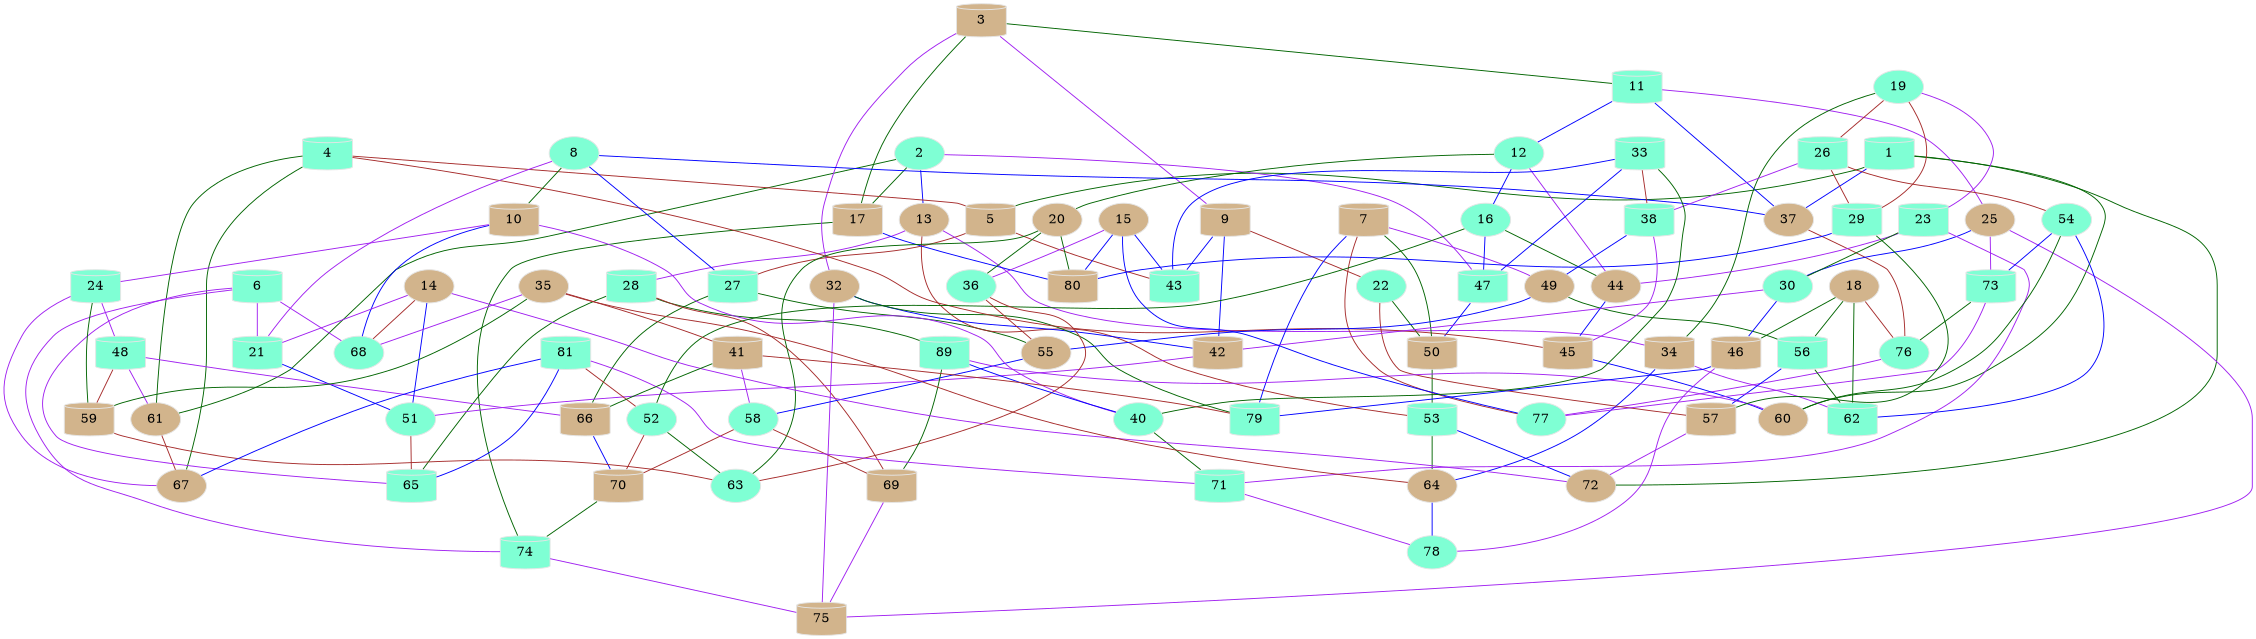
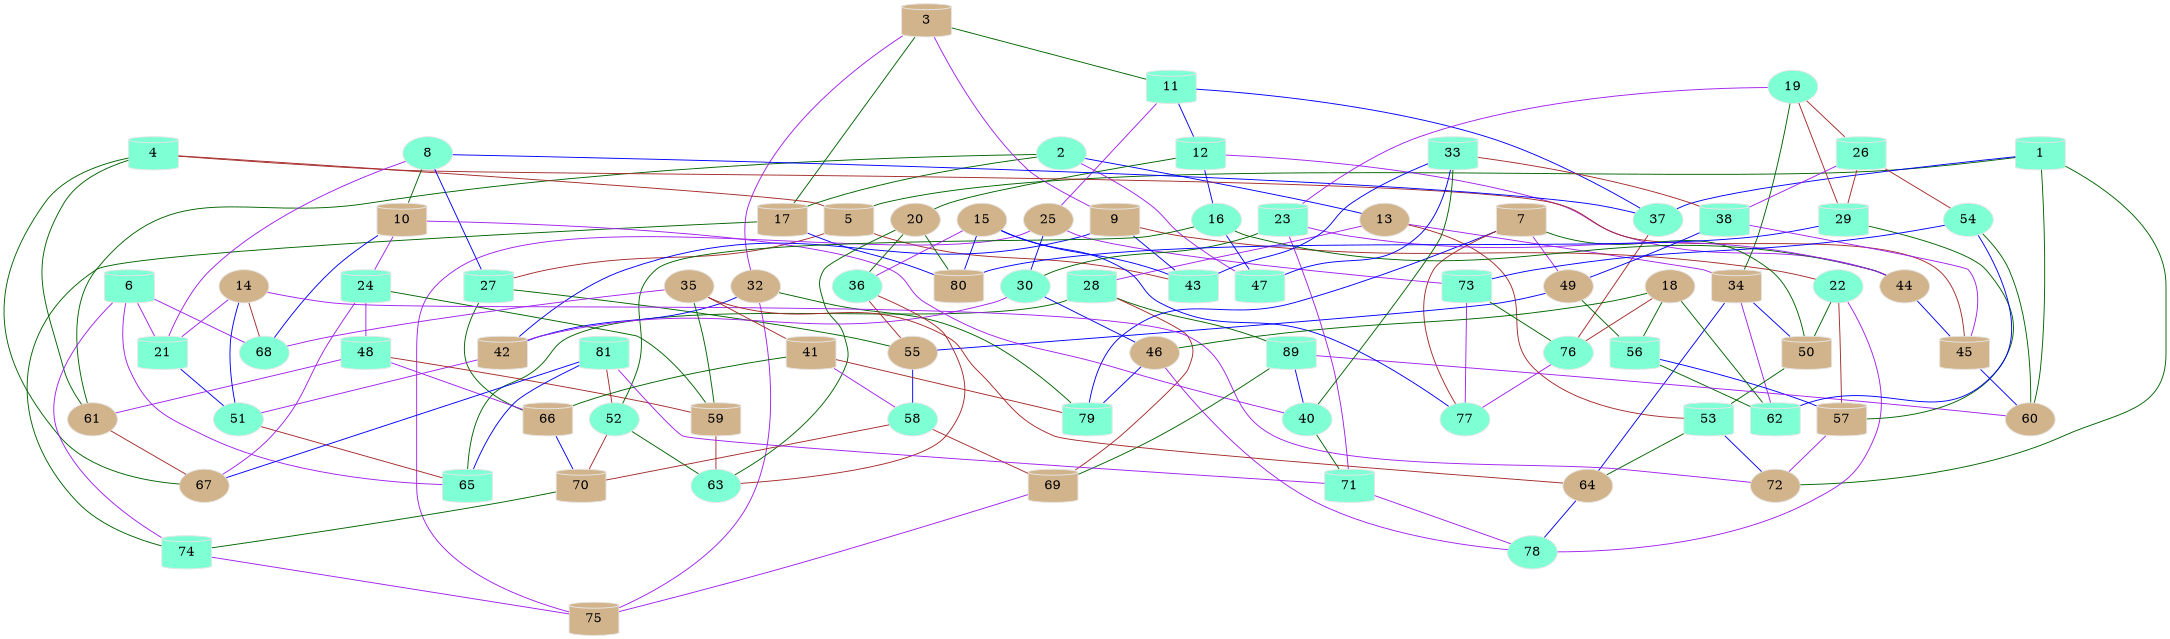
  graph {
    node [color=gray90 fillcolor=aquamarine shape=cylinder style=filled]
    edge [color=purple]
    5 [fillcolor=tan]
    1
-   37 [fillcolor=tan shape=ellipse]
+   37 [shape=ellipse]
    60 [fillcolor=tan shape=ellipse]
    72 [fillcolor=tan shape=ellipse]
    27
    43
    76 [shape=ellipse]
    2 [shape=ellipse]
    13 [fillcolor=tan shape=ellipse]
    17 [fillcolor=tan]
    47
    61 [fillcolor=tan shape=ellipse]
    28
    34 [fillcolor=tan]
    53
    74
    80 [fillcolor=tan]
    50 [fillcolor=tan]
    67 [fillcolor=tan shape=ellipse]
    3 [fillcolor=tan]
    9 [fillcolor=tan]
    11
    32 [fillcolor=tan shape=ellipse]
    22 [shape=ellipse]
    42 [fillcolor=tan]
-   12 [shape=ellipse]
+   12
    25 [fillcolor=tan shape=ellipse]
    79
    75 [fillcolor=tan]
    4
    45 [fillcolor=tan]
    55 [fillcolor=tan shape=ellipse]
    66 [fillcolor=tan]
    6
    21
    65
    68 [shape=ellipse]
    51 [shape=ellipse]
    7 [fillcolor=tan]
    49 [fillcolor=tan shape=ellipse]
    77 [shape=ellipse]
    56
    8 [shape=ellipse]
    10 [fillcolor=tan]
    24
    40 [shape=ellipse]
    57 [fillcolor=tan]
    78 [shape=ellipse]
    48
    59 [fillcolor=tan]
    71
    16 [shape=ellipse]
    20 [fillcolor=tan shape=ellipse]
    44 [fillcolor=tan shape=ellipse]
    30 [shape=ellipse]
    73
    52 [shape=ellipse]
    36 [shape=ellipse]
    63 [shape=ellipse]
    n61 [label=89]
    69 [fillcolor=tan]
    62
    64 [fillcolor=tan shape=ellipse]
    14 [fillcolor=tan shape=ellipse]
    15 [fillcolor=tan shape=ellipse]
    70 [fillcolor=tan]
    18 [fillcolor=tan shape=ellipse]
-   46 [fillcolor=tan]
+   46 [fillcolor=tan shape=ellipse]
    19 [shape=ellipse]
    23
    26
    29
    38
    54 [shape=ellipse]
    58 [shape=ellipse]
    n77 [label=81]
    33
    35 [fillcolor=tan shape=ellipse]
    41 [fillcolor=tan]
    5 -- 27 [color=brown]
    5 -- 43 [color=brown]
    1 -- 5 [color=darkgreen]
    1 -- 37 [color=blue]
    1 -- 60 [color=darkgreen]
    1 -- 72 [color=darkgreen]
    37 -- 76 [color=brown]
    27 -- 55 [color=darkgreen]
    27 -- 66 [color=darkgreen]
    76 -- 77
    2 -- 13 [color=blue]
    2 -- 17 [color=darkgreen]
    2 -- 47
    2 -- 61 [color=darkgreen]
    13 -- 28
    13 -- 34
    13 -- 53 [color=brown]
    17 -- 74 [color=darkgreen]
    17 -- 80 [color=blue]
-   47 -- 50 [color=blue]
+   34 -- 50 [color=blue]
    61 -- 67 [color=brown]
    28 -- 65 [color=darkgreen]
    28 -- n61 [color=darkgreen]
    28 -- 69 [color=brown]
    34 -- 62
    34 -- 64 [color=blue]
    53 -- 72 [color=blue]
    53 -- 64 [color=darkgreen]
    74 -- 75
    50 -- 53 [color=darkgreen]
    3 -- 17 [color=darkgreen]
    3 -- 9
    3 -- 11 [color=darkgreen]
    3 -- 32
    9 -- 43 [color=blue]
    9 -- 22 [color=brown]
    9 -- 42 [color=blue]
    11 -- 37 [color=blue]
    11 -- 12 [color=blue]
    11 -- 25
    32 -- 42 [color=blue]
    32 -- 79 [color=darkgreen]
    32 -- 75
    22 -- 50 [color=darkgreen]
    22 -- 57 [color=brown]
+   22 -- 78
    42 -- 51
    12 -- 16 [color=blue]
    12 -- 20 [color=darkgreen]
    12 -- 44
    25 -- 75
    25 -- 30 [color=blue]
    25 -- 73
    4 -- 5 [color=brown]
    4 -- 61 [color=darkgreen]
    4 -- 67 [color=darkgreen]
    4 -- 45 [color=brown]
    45 -- 60 [color=blue]
    55 -- 58 [color=blue]
    66 -- 70 [color=blue]
    6 -- 74
    6 -- 21
    6 -- 65
    6 -- 68
    21 -- 51 [color=blue]
    51 -- 65 [color=brown]
    7 -- 50 [color=darkgreen]
    7 -- 79 [color=blue]
    7 -- 49
    7 -- 77 [color=brown]
    49 -- 55 [color=blue]
    49 -- 56 [color=darkgreen]
    56 -- 57 [color=blue]
    56 -- 62 [color=darkgreen]
    8 -- 37 [color=blue]
    8 -- 27 [color=blue]
    8 -- 21
    8 -- 10 [color=darkgreen]
    10 -- 68 [color=blue]
    10 -- 24
    10 -- 40
    24 -- 67
    24 -- 48
    24 -- 59 [color=darkgreen]
    40 -- 71 [color=darkgreen]
    57 -- 72
    48 -- 61
    48 -- 66
    48 -- 59 [color=brown]
    59 -- 63 [color=brown]
    71 -- 78
    16 -- 47 [color=blue]
    16 -- 44 [color=darkgreen]
    16 -- 52 [color=darkgreen]
    20 -- 80 [color=darkgreen]
    20 -- 36 [color=darkgreen]
    20 -- 63 [color=darkgreen]
    44 -- 45 [color=blue]
    30 -- 42
    30 -- 46 [color=blue]
    73 -- 76 [color=darkgreen]
    73 -- 77
    52 -- 63 [color=darkgreen]
    52 -- 70 [color=brown]
    36 -- 55 [color=brown]
    36 -- 63 [color=brown]
    n61 -- 60
    n61 -- 40 [color=blue]
    n61 -- 69 [color=darkgreen]
    69 -- 75
    64 -- 78 [color=blue]
    14 -- 72
    14 -- 21
    14 -- 68 [color=brown]
    14 -- 51 [color=blue]
    15 -- 43 [color=blue]
    15 -- 80 [color=blue]
    15 -- 77 [color=blue]
    15 -- 36
    70 -- 74 [color=darkgreen]
    18 -- 76 [color=brown]
    18 -- 56 [color=darkgreen]
    18 -- 62 [color=darkgreen]
    18 -- 46 [color=darkgreen]
    46 -- 79 [color=blue]
    46 -- 78
    19 -- 34 [color=darkgreen]
    19 -- 23
    19 -- 26 [color=brown]
    19 -- 29 [color=brown]
    23 -- 71
    23 -- 44
    23 -- 30 [color=darkgreen]
    26 -- 29 [color=brown]
    26 -- 38
    26 -- 54 [color=brown]
    29 -- 80 [color=blue]
    29 -- 57 [color=darkgreen]
    38 -- 45
    38 -- 49 [color=blue]
    54 -- 60 [color=darkgreen]
    54 -- 73 [color=blue]
    54 -- 62 [color=blue]
    58 -- 69 [color=brown]
    58 -- 70 [color=brown]
    n77 -- 67 [color=blue]
    n77 -- 65 [color=blue]
    n77 -- 71
    n77 -- 52 [color=brown]
    33 -- 43 [color=blue]
    33 -- 47 [color=blue]
    33 -- 40 [color=darkgreen]
    33 -- 38 [color=brown]
    35 -- 68
    35 -- 59 [color=darkgreen]
    35 -- 64 [color=brown]
    35 -- 41 [color=brown]
    41 -- 79 [color=brown]
    41 -- 66 [color=darkgreen]
    41 -- 58
  }
